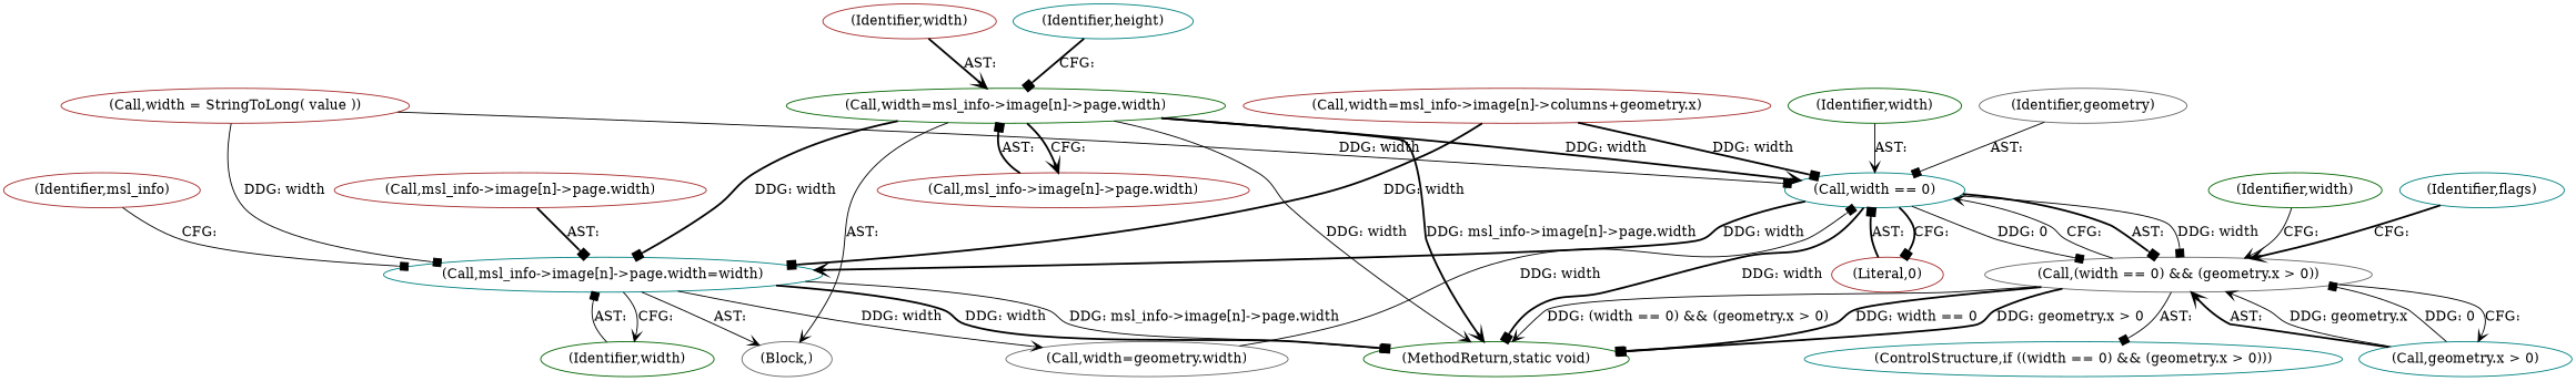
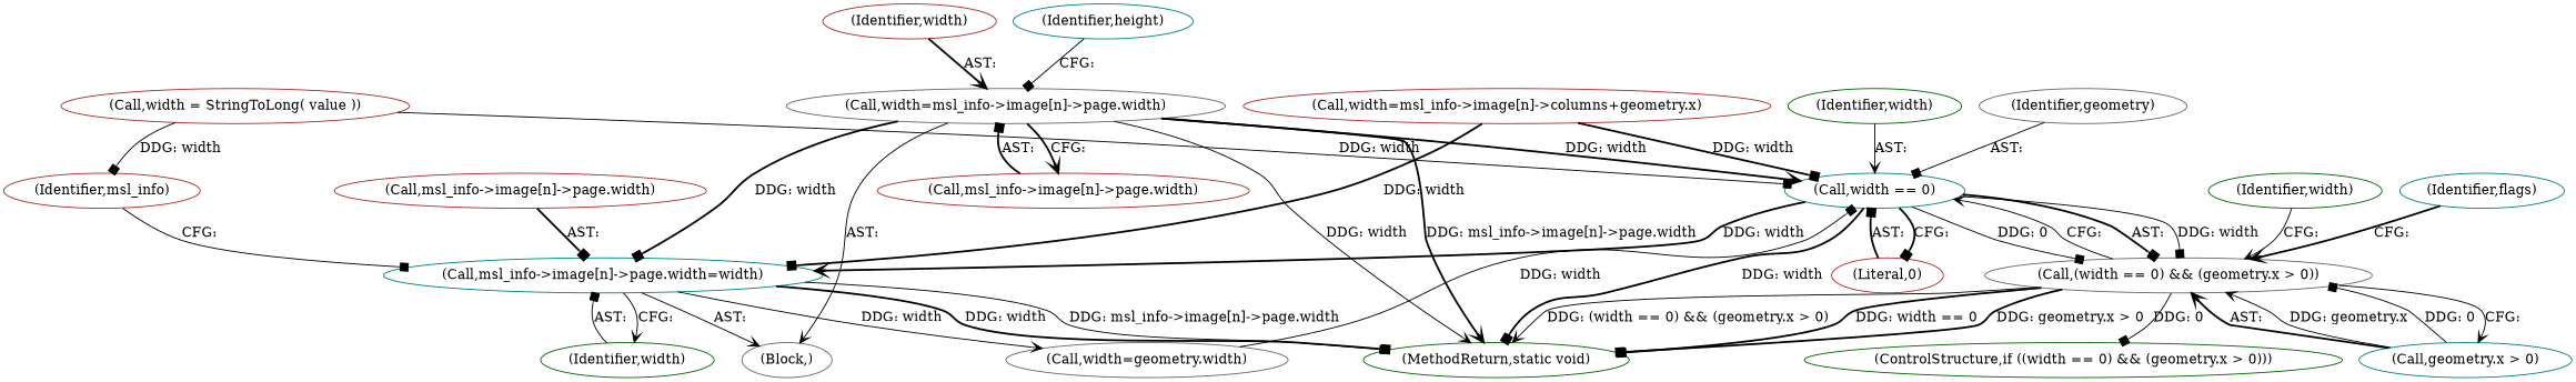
  digraph {
    node [color=brown]
    edge [arrowhead=box style=solid]
-   n1 [color=darkgreen label="(Call,width=msl_info->image[n]->page.width)"]
+   n1 [color=gray40 label="(Call,width=msl_info->image[n]->page.width)"]
    n2 [color=teal label="(Call,width == 0)"]
    n3 [color=teal label="(Call,msl_info->image[n]->page.width=width)"]
    n4 [label="(Call,msl_info->image[n]->page.width)"]
    n5 [color=gray40 label="(Block,)"]
    n6 [color=darkgreen label="(MethodReturn,static void)"]
    n7 [color=gray40 label="(Call,(width == 0) && (geometry.x > 0))"]
    n8 [label="(Literal,0)"]
    n9 [color=darkgreen label="(Identifier,width)"]
    n10 [color=gray40 label="(Call,width=geometry.width)"]
-   n11 [color=teal label="(ControlStructure,if ((width == 0) && (geometry.x > 0)))"]
+   n11 [color=darkgreen label="(ControlStructure,if ((width == 0) && (geometry.x > 0)))"]
    n12 [color=teal label="(Call,geometry.x > 0)"]
    n13 [color=darkgreen label="(Identifier,width)"]
    n14 [label="(Call,msl_info->image[n]->page.width)"]
    n15 [color=gray40 label="(Identifier,geometry)"]
    n16 [label="(Identifier,msl_info)"]
    n17 [label="(Identifier,width)"]
    n18 [color=teal label="(Identifier,height)"]
    n19 [label="(Call,width = StringToLong( value ))"]
    n20 [color=darkgreen label="(Identifier,width)"]
    n21 [color=teal label="(Identifier,flags)"]
    n22 [label="(Call,width=msl_info->image[n]->columns+geometry.x)"]
    n1 -> n2 [arrowhead=vee label="DDG: width" style=bold]
    n1 -> n3 [label="DDG: width" style=bold]
    n1 -> n4 [arrowhead=vee label="CFG: " style=bold]
    n1 -> n5 [arrowhead=vee label="AST: "]
    n1 -> n6 [arrowhead=vee label="DDG: msl_info->image[n]->page.width" style=bold]
    n1 -> n6 [arrowhead=vee label="DDG: width"]
    n2 -> n3 [arrowhead=vee label="DDG: width" style=bold]
    n2 -> n6 [label="DDG: width" style=bold]
    n2 -> n7 [label="AST: " style=bold]
    n2 -> n7 [label="DDG: width"]
    n2 -> n7 [label="DDG: 0"]
    n2 -> n8 [label="CFG: " style=bold]
    n3 -> n5 [arrowhead=vee label="AST: "]
    n3 -> n6 [label="DDG: width" style=bold]
    n3 -> n6 [label="DDG: msl_info->image[n]->page.width"]
    n3 -> n9 [arrowhead=vee label="CFG: "]
    n3 -> n10 [arrowhead=vee label="DDG: width"]
    n4 -> n1 [label="AST: " style=bold]
    n7 -> n2 [arrowhead=vee label="CFG: "]
    n7 -> n6 [label="DDG: width == 0" style=bold]
    n7 -> n6 [label="DDG: geometry.x > 0" style=bold]
    n7 -> n6 [arrowhead=vee label="DDG: (width == 0) && (geometry.x > 0)"]
-   n7 -> n11 [label="AST: "]
+   n7 -> n11 [label="DDG: 0"]
    n7 -> n12 [arrowhead=vee label="CFG: "]
    n8 -> n2 [label="AST: " style=bold]
    n9 -> n3 [label="AST: "]
    n10 -> n2 [label="DDG: width"]
    n12 -> n7 [arrowhead=vee label="AST: " style=bold]
    n12 -> n7 [arrowhead=vee label="DDG: geometry.x"]
    n12 -> n7 [label="DDG: 0"]
    n13 -> n7 [arrowhead=vee label="CFG: "]
    n14 -> n3 [label="AST: " style=bold]
    n15 -> n2 [label="AST: "]
    n16 -> n3 [label="CFG: "]
    n17 -> n1 [arrowhead=vee label="AST: " style=bold]
-   n18 -> n1 [label="CFG: " style=bold]
+   n18 -> n1 [label="CFG: "]
    n19 -> n2 [label="DDG: width"]
-   n19 -> n3 [label="DDG: width"]
+   n19 -> n16 [label="DDG: width"]
    n20 -> n2 [arrowhead=vee label="AST: "]
    n21 -> n7 [arrowhead=vee label="CFG: " style=bold]
    n22 -> n2 [label="DDG: width" style=bold]
    n22 -> n3 [label="DDG: width" style=bold]
  }
